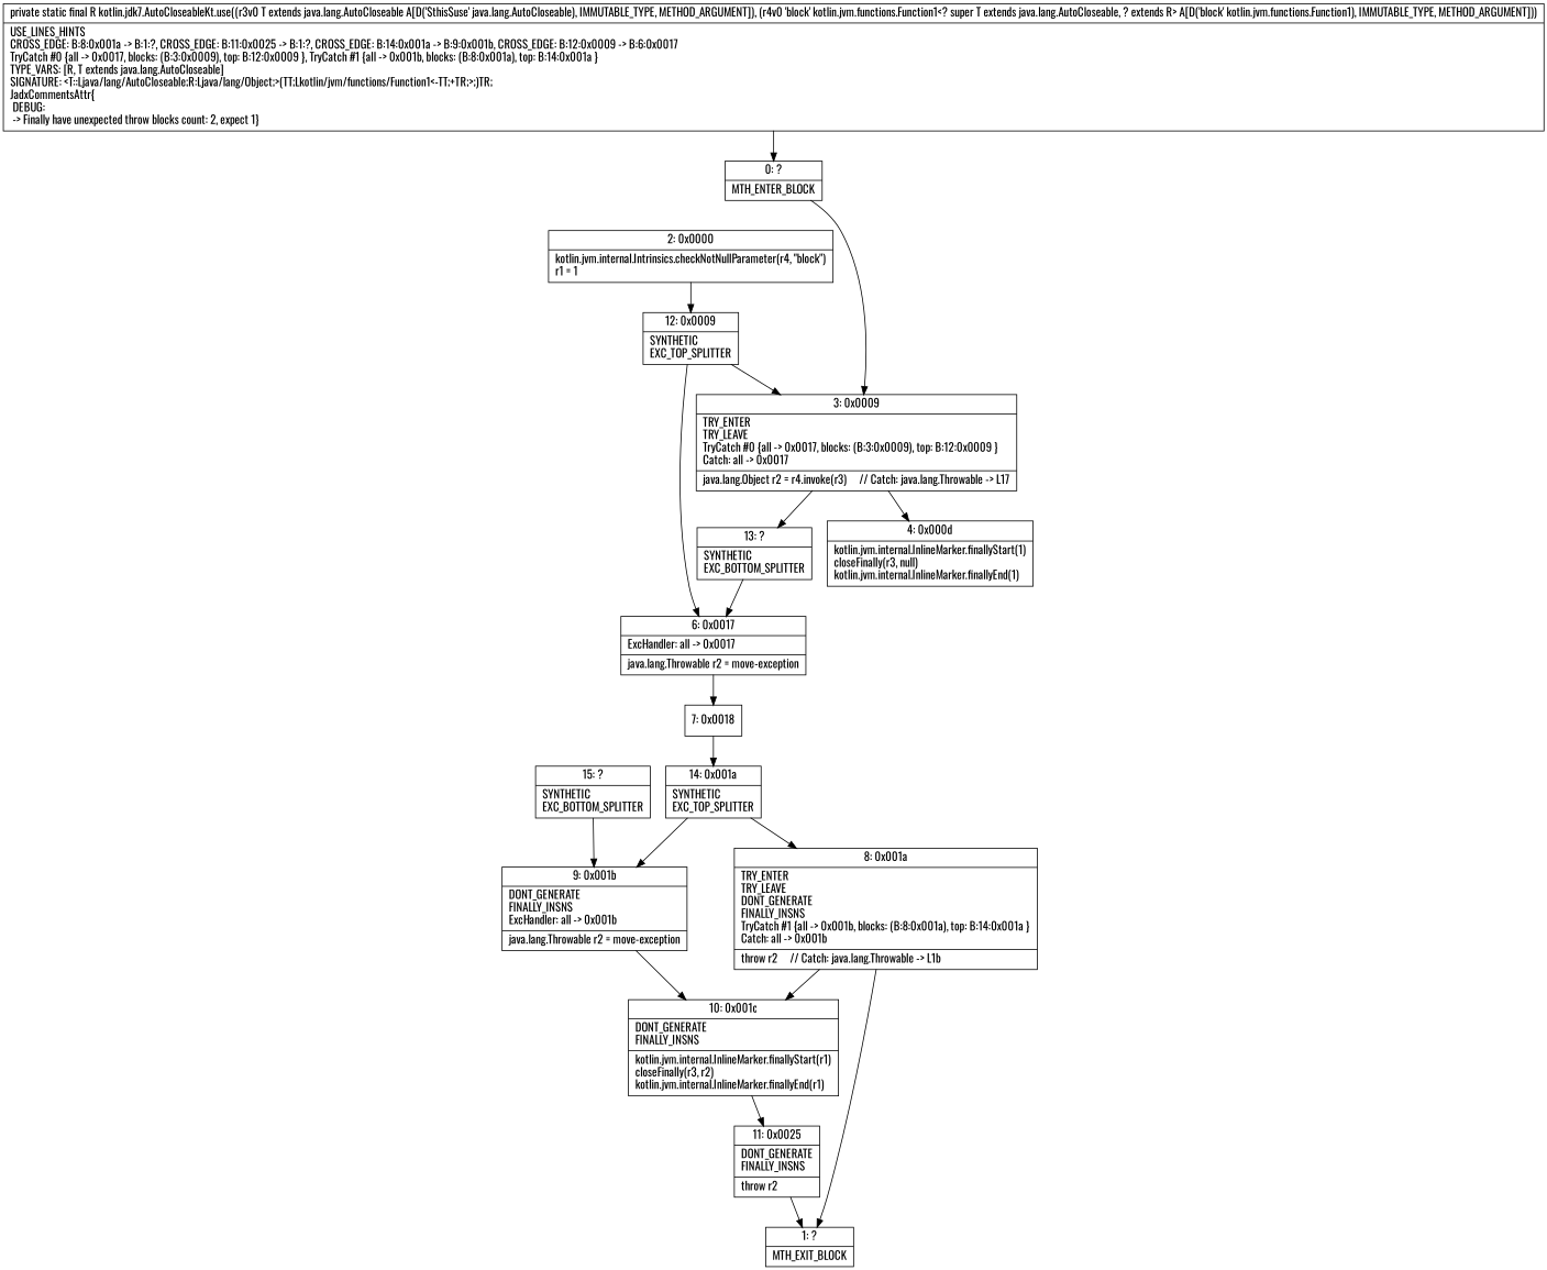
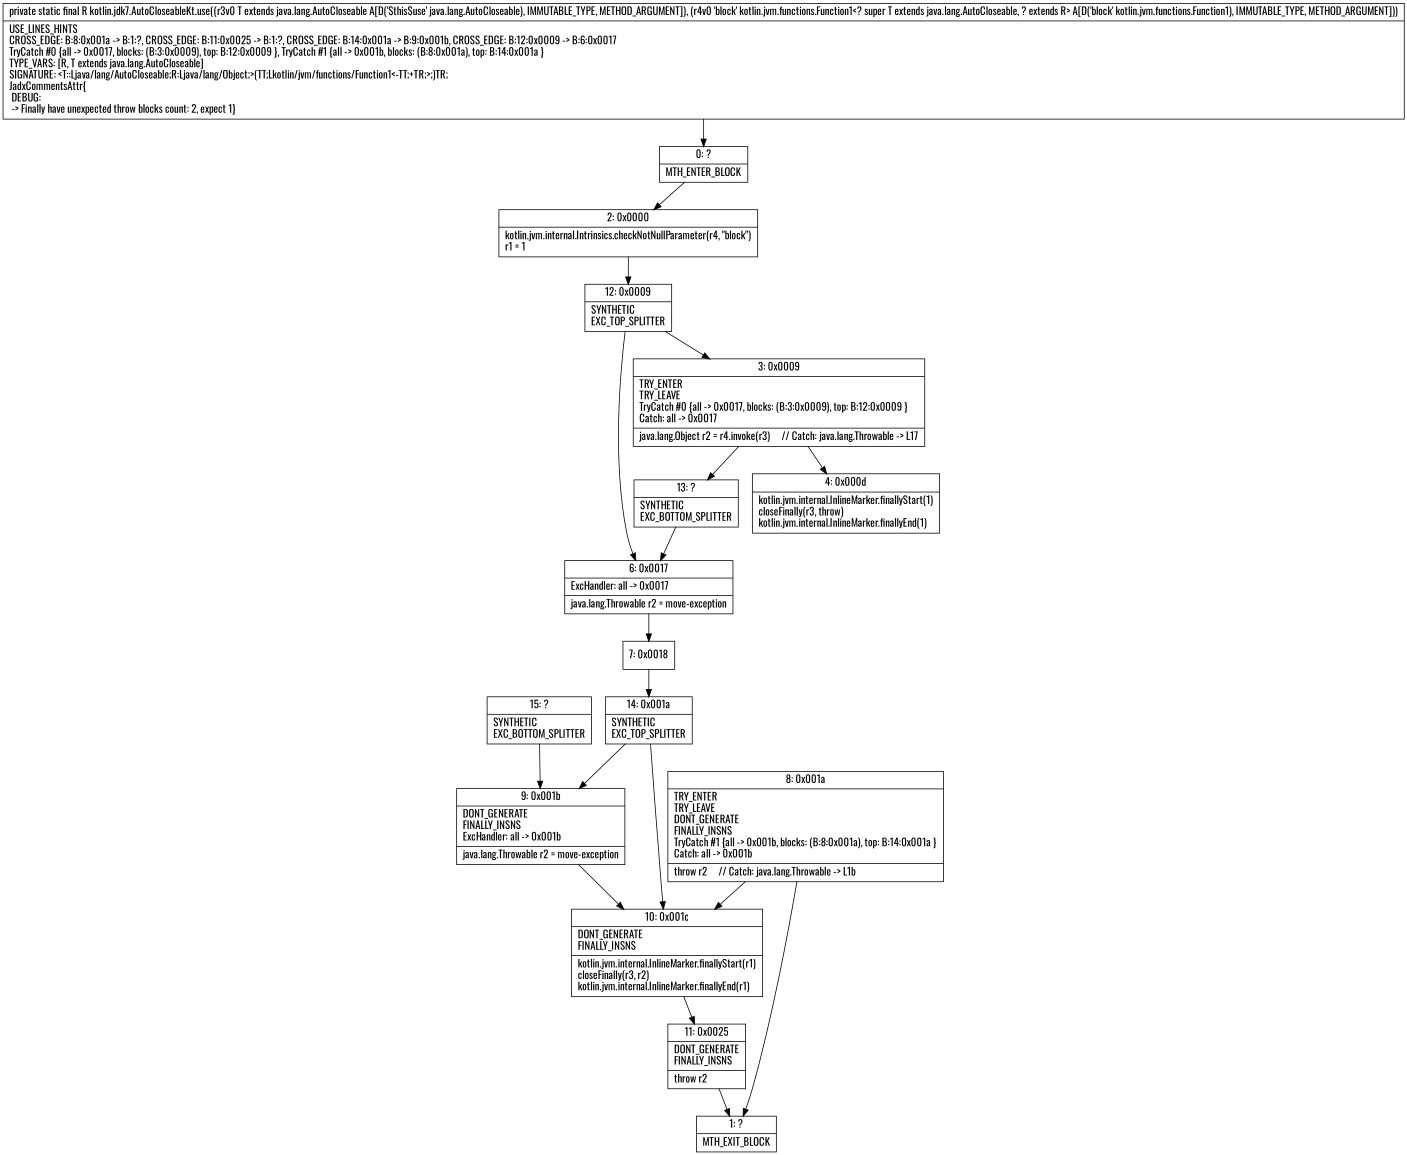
  digraph {
    fontname=Oswald
    node [fontname=Oswald shape=record]
    edge [fontname=Oswald]
    n1 [label="{0\:\ ?|MTH_ENTER_BLOCK\l}"]
    n2 [label="{2\:\ 0x0000|kotlin.jvm.internal.Intrinsics.checkNotNullParameter(r4, \"block\")\lr1 = 1\l}"]
    n3 [label="{12\:\ 0x0009|SYNTHETIC\lEXC_TOP_SPLITTER\l}"]
    n4 [label="{3\:\ 0x0009|TRY_ENTER\lTRY_LEAVE\lTryCatch #0 \{all \-\> 0x0017, blocks: (B:3:0x0009), top: B:12:0x0009 \}\lCatch: all \-\> 0x0017\l|java.lang.Object r2 = r4.invoke(r3)     \/\/ Catch: java.lang.Throwable \-\> L17\l}"]
    n5 [label="{6\:\ 0x0017|ExcHandler: all \-\> 0x0017\l|java.lang.Throwable r2 = move\-exception\l}"]
-   n6 [label="{4\:\ 0x000d|kotlin.jvm.internal.InlineMarker.finallyStart(1)\lcloseFinally(r3, null)\lkotlin.jvm.internal.InlineMarker.finallyEnd(1)\l}"]
+   n6 [label="{4\:\ 0x000d|kotlin.jvm.internal.InlineMarker.finallyStart(1)\lcloseFinally(r3, throw)\lkotlin.jvm.internal.InlineMarker.finallyEnd(1)\l}"]
    n7 [label="{13\:\ ?|SYNTHETIC\lEXC_BOTTOM_SPLITTER\l}"]
    n8 [label="{7\:\ 0x0018}"]
    n9 [label="{1\:\ ?|MTH_EXIT_BLOCK\l}"]
    n10 [label="{14\:\ 0x001a|SYNTHETIC\lEXC_TOP_SPLITTER\l}"]
    n11 [label="{8\:\ 0x001a|TRY_ENTER\lTRY_LEAVE\lDONT_GENERATE\lFINALLY_INSNS\lTryCatch #1 \{all \-\> 0x001b, blocks: (B:8:0x001a), top: B:14:0x001a \}\lCatch: all \-\> 0x001b\l|throw r2     \/\/ Catch: java.lang.Throwable \-\> L1b\l}"]
    n12 [label="{9\:\ 0x001b|DONT_GENERATE\lFINALLY_INSNS\lExcHandler: all \-\> 0x001b\l|java.lang.Throwable r2 = move\-exception\l}"]
    n13 [label="{10\:\ 0x001c|DONT_GENERATE\lFINALLY_INSNS\l|kotlin.jvm.internal.InlineMarker.finallyStart(r1)\lcloseFinally(r3, r2)\lkotlin.jvm.internal.InlineMarker.finallyEnd(r1)\l}"]
    n14 [label="{15\:\ ?|SYNTHETIC\lEXC_BOTTOM_SPLITTER\l}"]
    n15 [label="{11\:\ 0x0025|DONT_GENERATE\lFINALLY_INSNS\l|throw r2\l}"]
    n16 [label="{private static final R kotlin.jdk7.AutoCloseableKt.use((r3v0 T extends java.lang.AutoCloseable A[D('$this$use' java.lang.AutoCloseable), IMMUTABLE_TYPE, METHOD_ARGUMENT]), (r4v0 'block' kotlin.jvm.functions.Function1\<? super T extends java.lang.AutoCloseable, ? extends R\> A[D('block' kotlin.jvm.functions.Function1), IMMUTABLE_TYPE, METHOD_ARGUMENT]))  | USE_LINES_HINTS\lCROSS_EDGE: B:8:0x001a \-\> B:1:?, CROSS_EDGE: B:11:0x0025 \-\> B:1:?, CROSS_EDGE: B:14:0x001a \-\> B:9:0x001b, CROSS_EDGE: B:12:0x0009 \-\> B:6:0x0017\lTryCatch #0 \{all \-\> 0x0017, blocks: (B:3:0x0009), top: B:12:0x0009 \}, TryCatch #1 \{all \-\> 0x001b, blocks: (B:8:0x001a), top: B:14:0x001a \}\lTYPE_VARS: [R, T extends java.lang.AutoCloseable]\lSIGNATURE: \<T::Ljava\/lang\/AutoCloseable;R:Ljava\/lang\/Object;\>(TT;Lkotlin\/jvm\/functions\/Function1\<\-TT;+TR;\>;)TR;\lJadxCommentsAttr\{\l DEBUG: \l \-\> Finally have unexpected throw blocks count: 2, expect 1\}\l}"]
-   n1 -> n4
+   n1 -> n2
    n2 -> n3
    n3 -> n4
    n3 -> n5
    n4 -> n6
    n4 -> n7
    n5 -> n8
    n7 -> n5
    n8 -> n10
-   n10 -> n11
+   n10 -> n13
    n10 -> n12
    n11 -> n9
    n11 -> n13
    n12 -> n13
    n13 -> n15
    n14 -> n12
    n15 -> n9
    n16 -> n1
  }
